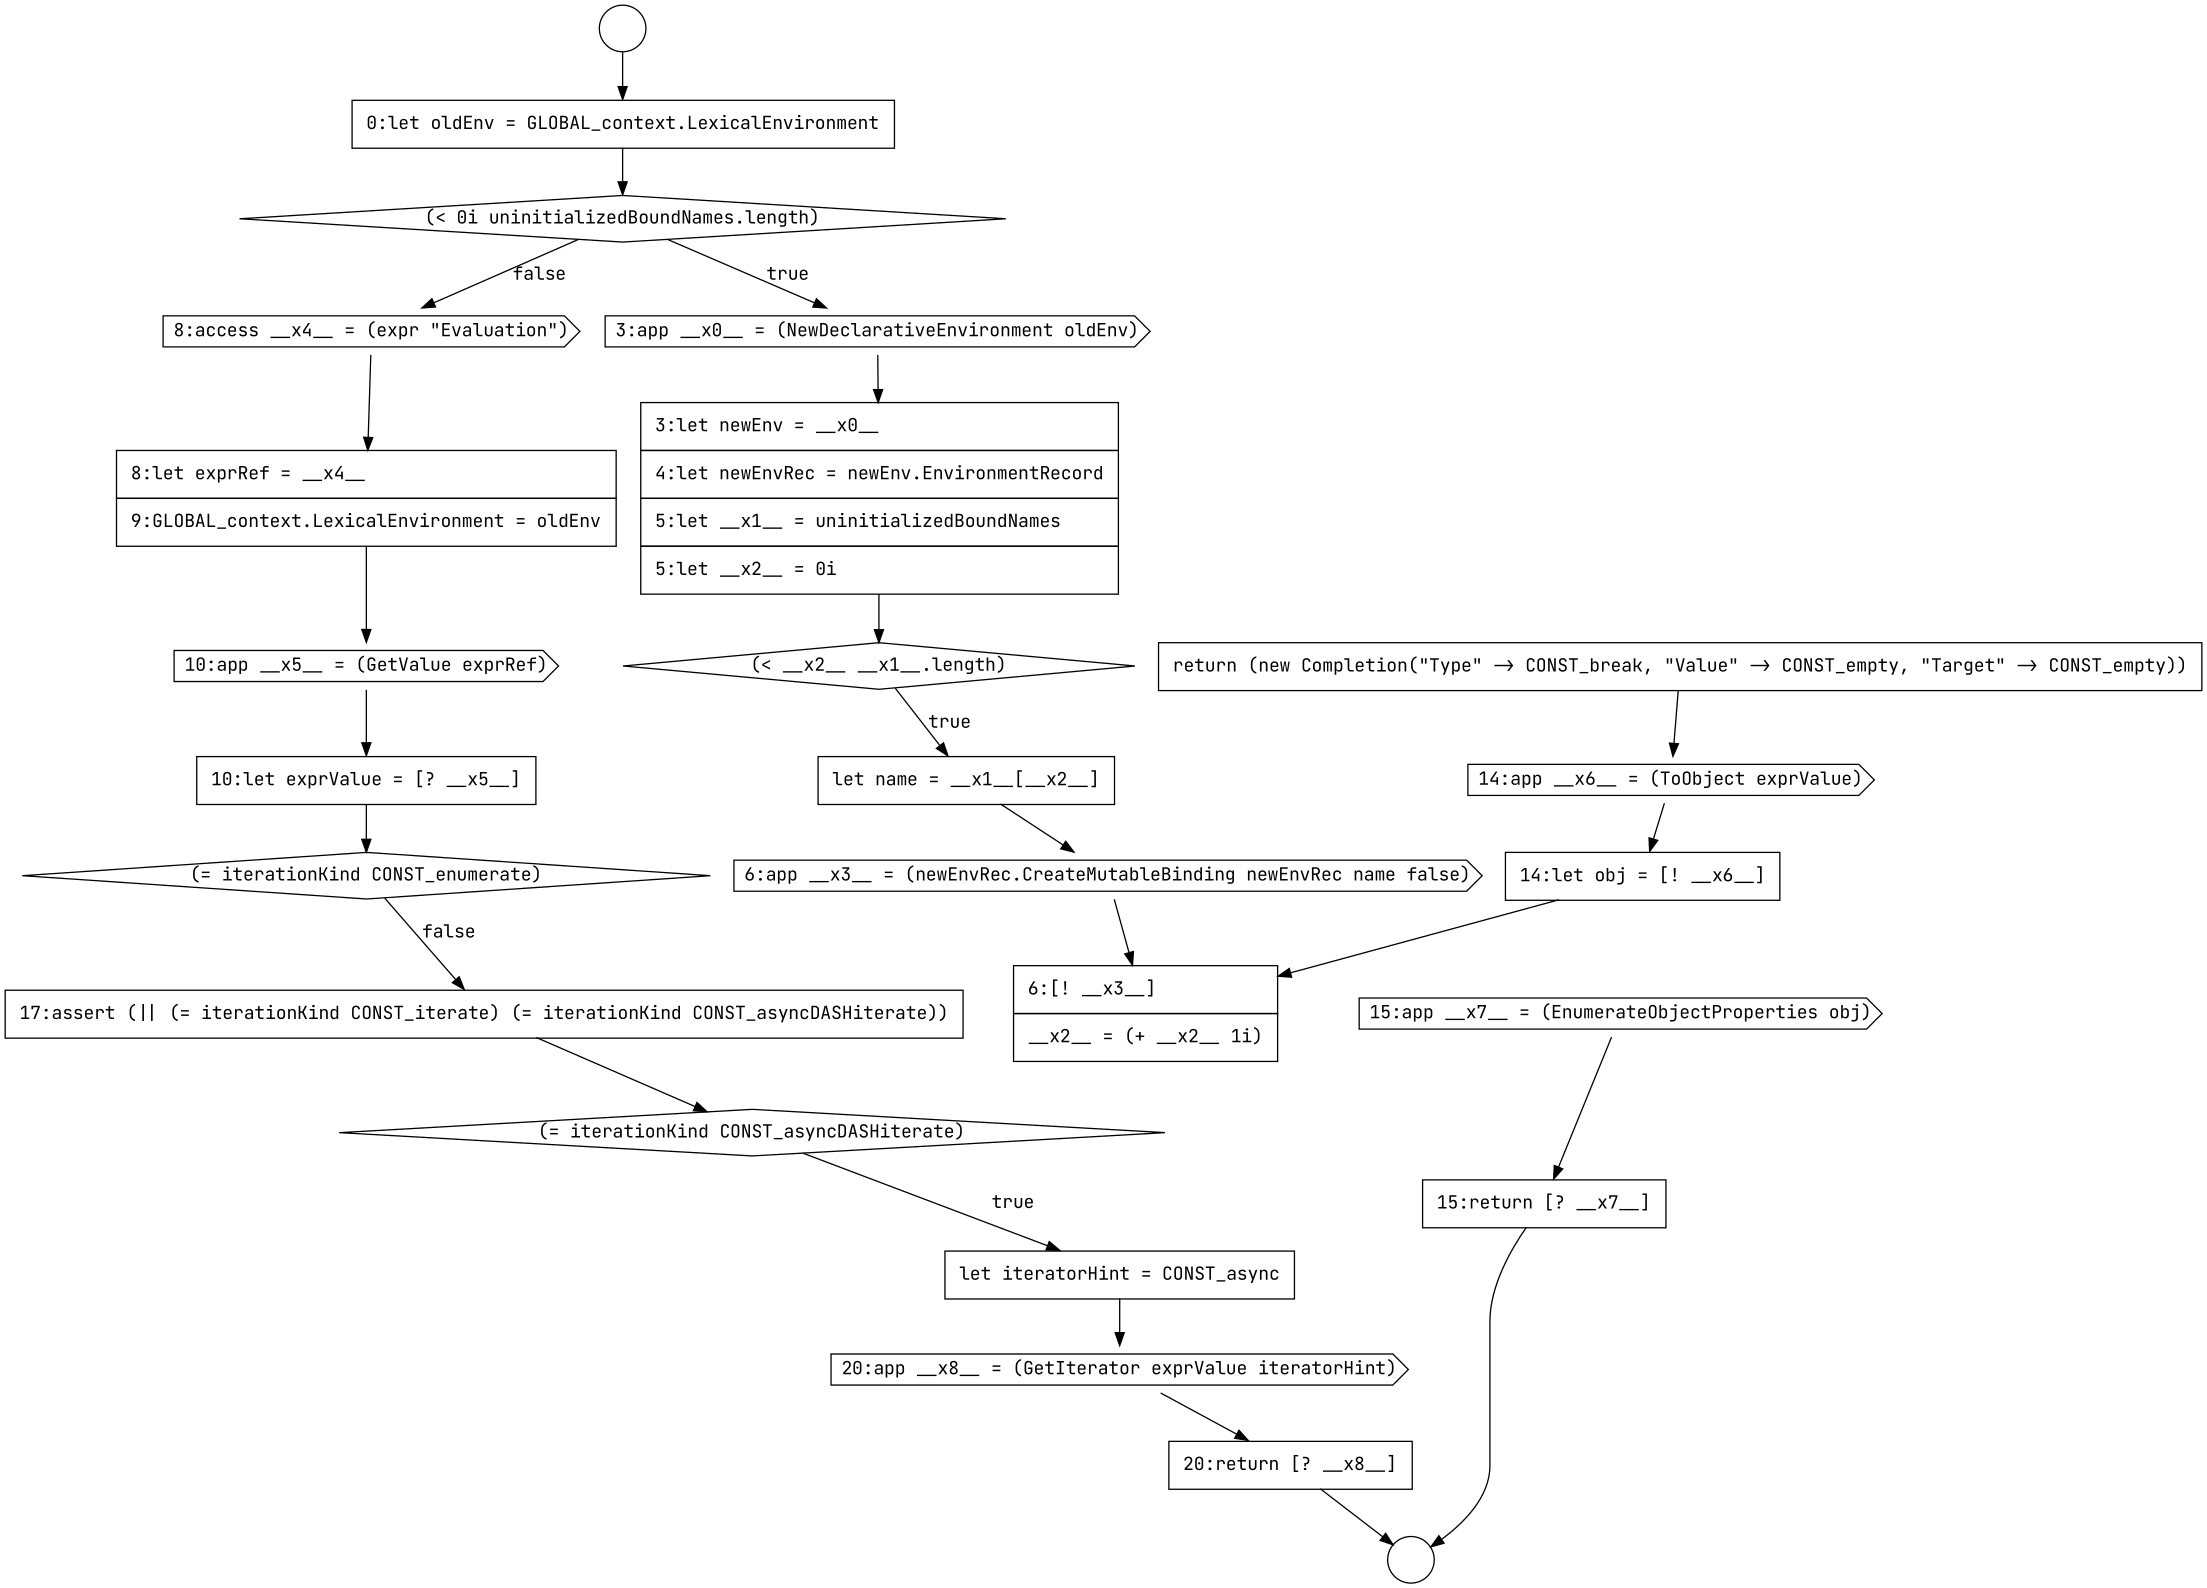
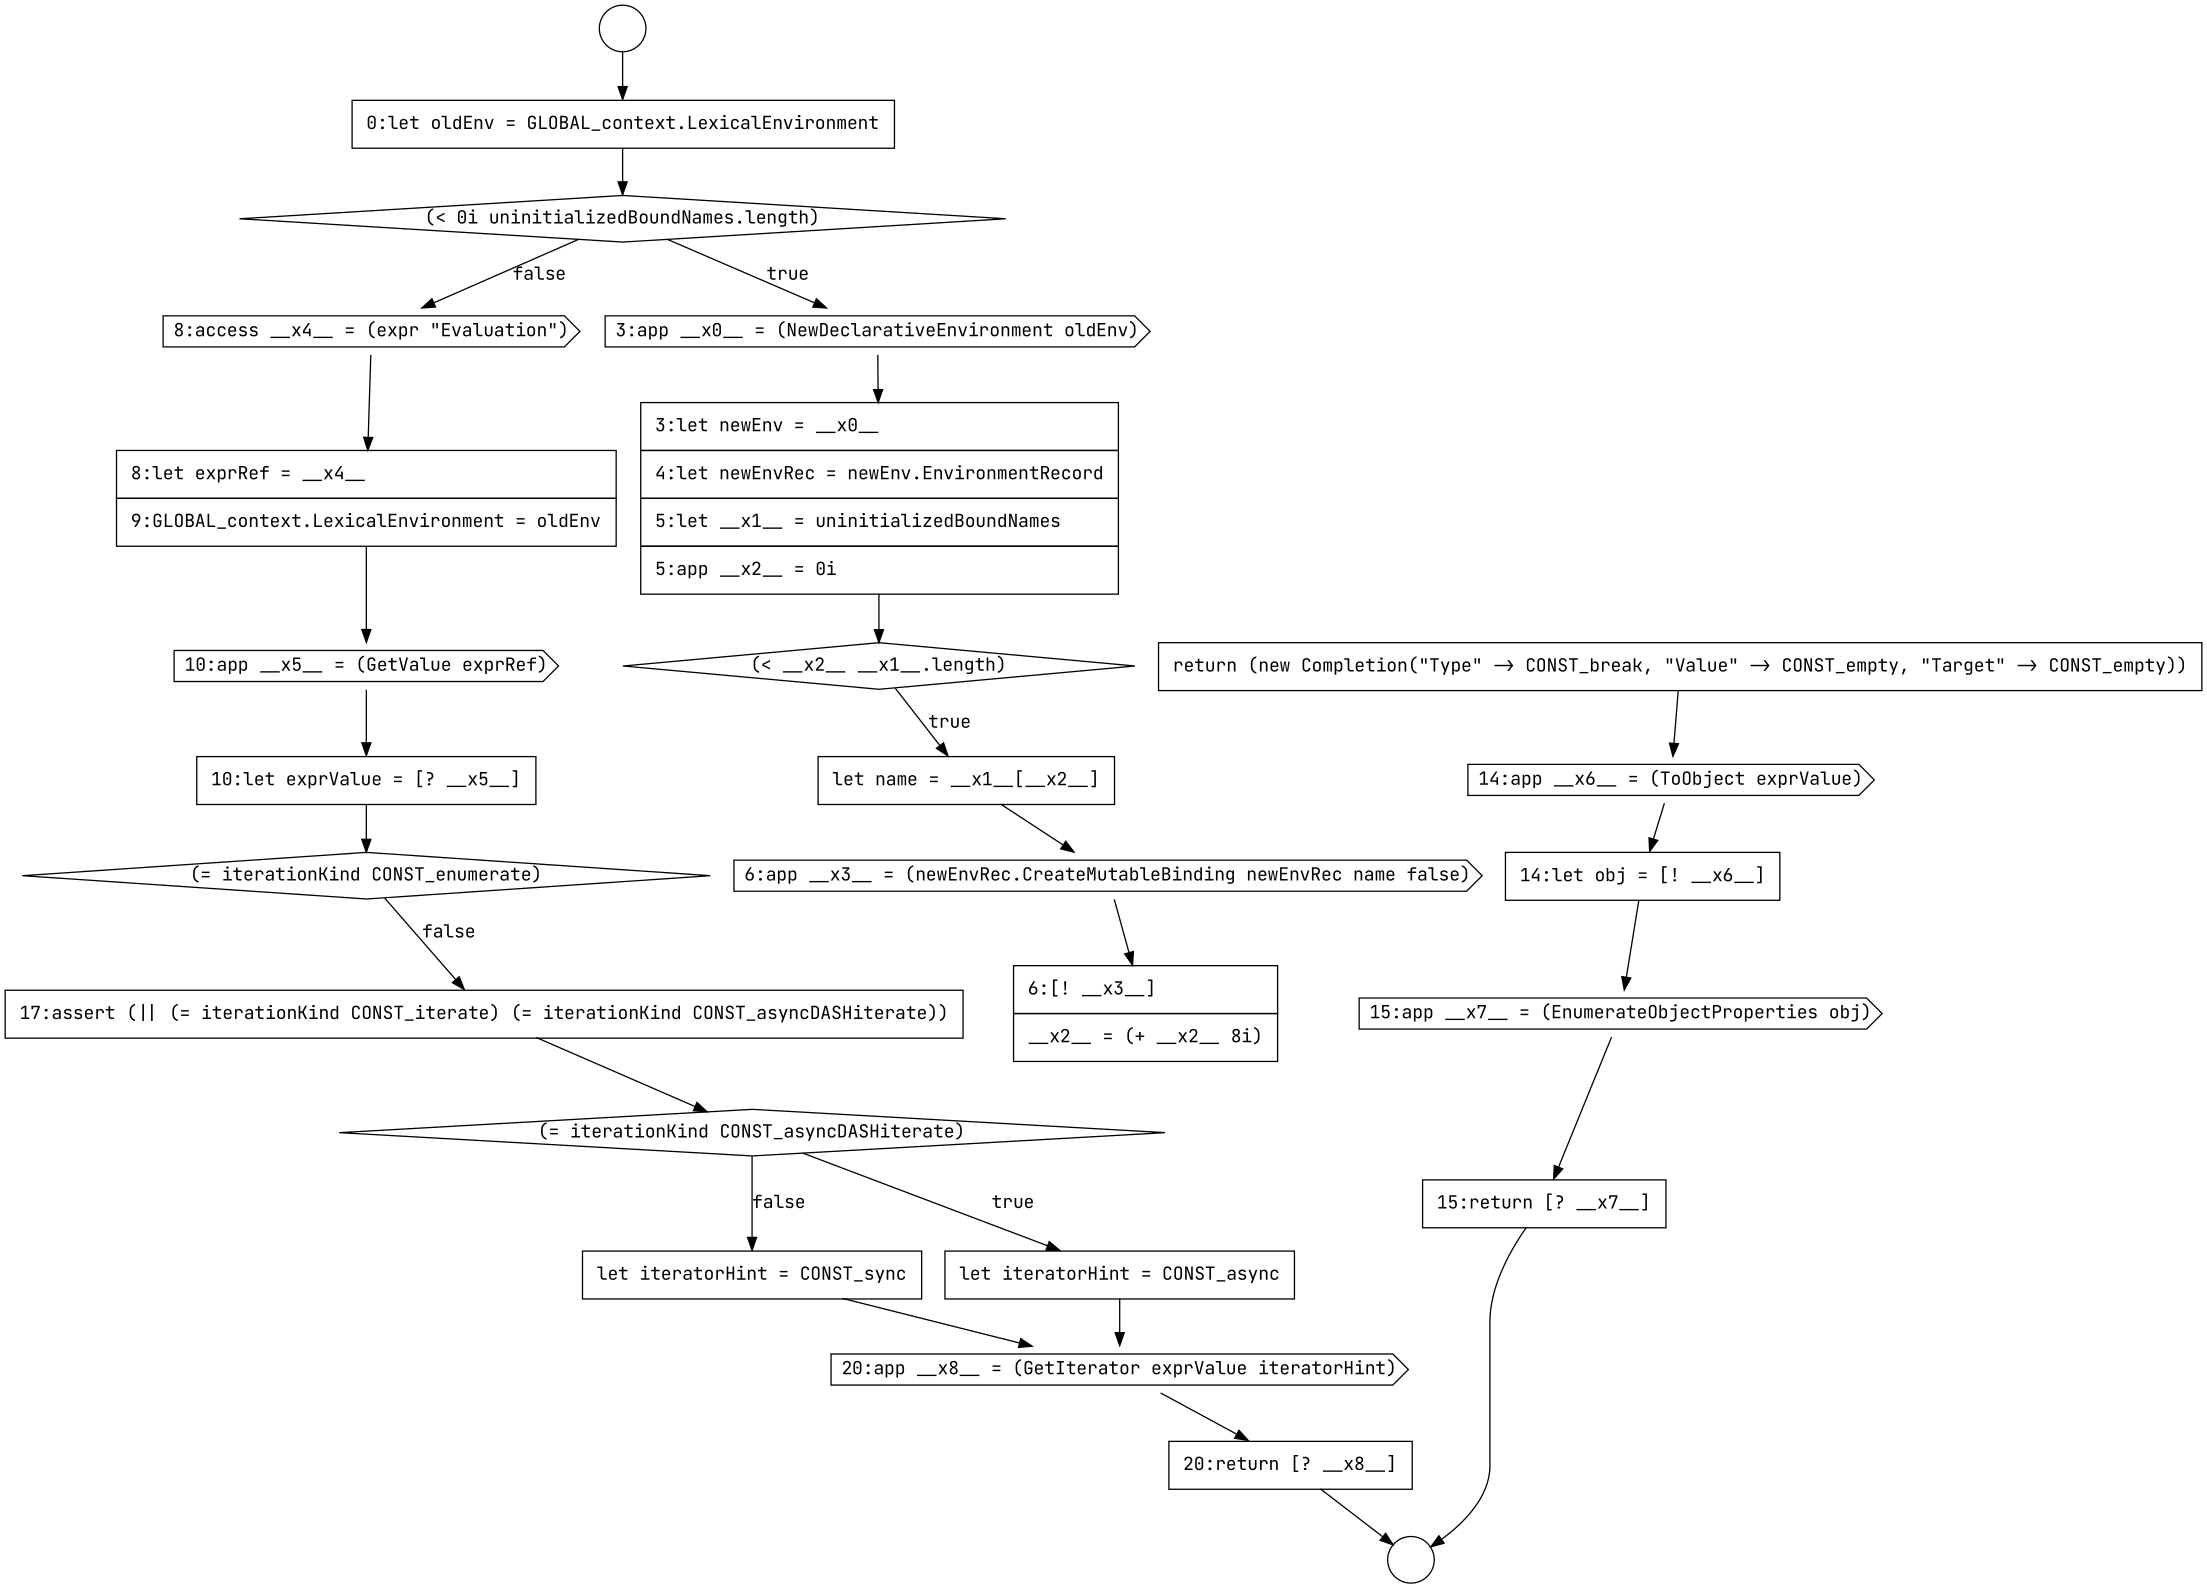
  digraph {
    fontname="JetBrains Mono"
    node [color=black fillcolor=white fontname="JetBrains Mono" shape=none style=filled]
    edge [color=black fontname="JetBrains Mono"]
-   n1 [label=<<font color="black">     <table border="0" cellborder="1" cellspacing="0" cellpadding="10">       <tr><td align="left">6:[! __x3__]</td></tr>       <tr><td align="left">__x2__ = (+ __x2__ 1i)</td></tr>     </table>   </font>> margin=0]
+   n1 [label=<<font color="black">     <table border="0" cellborder="1" cellspacing="0" cellpadding="10">       <tr><td align="left">6:[! __x3__]</td></tr>       <tr><td align="left">__x2__ = (+ __x2__ 8i)</td></tr>     </table>   </font>> margin=0]
    n2 [label=<<font color="black">(&lt; __x2__ __x1__.length)</font>> shape=diamond]
    n3 [label=<<font color="black">     <table border="0" cellborder="1" cellspacing="0" cellpadding="10">       <tr><td align="left">let name = __x1__[__x2__]</td></tr>     </table>   </font>> margin=0]
    n4 [label=<<font color="black">20:app __x8__ = (GetIterator exprValue iteratorHint)</font>> shape=cds]
    n5 [label=<<font color="black">     <table border="0" cellborder="1" cellspacing="0" cellpadding="10">       <tr><td align="left">20:return [? __x8__]</td></tr>     </table>   </font>> margin=0]
    n6 [label=" " shape=circle]
    n7 [label=<<font color="black">     <table border="0" cellborder="1" cellspacing="0" cellpadding="10">       <tr><td align="left">17:assert (|| (= iterationKind CONST_iterate) (= iterationKind CONST_asyncDASHiterate))</td></tr>     </table>   </font>> margin=0]
    n8 [label=<<font color="black">(= iterationKind CONST_asyncDASHiterate)</font>> shape=diamond]
+   n9 [label=<<font color="black">     <table border="0" cellborder="1" cellspacing="0" cellpadding="10">       <tr><td align="left">let iteratorHint = CONST_sync</td></tr>     </table>   </font>> margin=0]
    n10 [label=<<font color="black">     <table border="0" cellborder="1" cellspacing="0" cellpadding="10">       <tr><td align="left">let iteratorHint = CONST_async</td></tr>     </table>   </font>> margin=0]
-   n11 [label=<<font color="black">     <table border="0" cellborder="1" cellspacing="0" cellpadding="10">       <tr><td align="left">3:let newEnv = __x0__</td></tr>       <tr><td align="left">4:let newEnvRec = newEnv.EnvironmentRecord</td></tr>       <tr><td align="left">5:let __x1__ = uninitializedBoundNames</td></tr>       <tr><td align="left">5:let __x2__ = 0i</td></tr>     </table>   </font>> margin=0]
+   n11 [label=<<font color="black">     <table border="0" cellborder="1" cellspacing="0" cellpadding="10">       <tr><td align="left">3:let newEnv = __x0__</td></tr>       <tr><td align="left">4:let newEnvRec = newEnv.EnvironmentRecord</td></tr>       <tr><td align="left">5:let __x1__ = uninitializedBoundNames</td></tr>       <tr><td align="left">5:app __x2__ = 0i</td></tr>     </table>   </font>> margin=0]
    n12 [label=<<font color="black">10:app __x5__ = (GetValue exprRef)</font>> shape=cds]
    n13 [label=<<font color="black">     <table border="0" cellborder="1" cellspacing="0" cellpadding="10">       <tr><td align="left">10:let exprValue = [? __x5__]</td></tr>     </table>   </font>> margin=0]
    n14 [label=<<font color="black">(= iterationKind CONST_enumerate)</font>> shape=diamond]
    n15 [label=" " shape=circle]
    n16 [label=<<font color="black">     <table border="0" cellborder="1" cellspacing="0" cellpadding="10">       <tr><td align="left">0:let oldEnv = GLOBAL_context.LexicalEnvironment</td></tr>     </table>   </font>> margin=0]
    n17 [label=<<font color="black">(&lt; 0i uninitializedBoundNames.length)</font>> shape=diamond]
    n18 [label=<<font color="black">     <table border="0" cellborder="1" cellspacing="0" cellpadding="10">       <tr><td align="left">15:return [? __x7__]</td></tr>     </table>   </font>> margin=0]
    n19 [label=<<font color="black">3:app __x0__ = (NewDeclarativeEnvironment oldEnv)</font>> shape=cds]
    n20 [label=<<font color="black">     <table border="0" cellborder="1" cellspacing="0" cellpadding="10">       <tr><td align="left">14:let obj = [! __x6__]</td></tr>     </table>   </font>> margin=0]
    n21 [label=<<font color="black">15:app __x7__ = (EnumerateObjectProperties obj)</font>> shape=cds]
    n22 [label=<<font color="black">6:app __x3__ = (newEnvRec.CreateMutableBinding newEnvRec name false)</font>> shape=cds]
    n23 [label=<<font color="black">8:access __x4__ = (expr &quot;Evaluation&quot;)</font>> shape=cds]
    n24 [label=<<font color="black">     <table border="0" cellborder="1" cellspacing="0" cellpadding="10">       <tr><td align="left">8:let exprRef = __x4__</td></tr>       <tr><td align="left">9:GLOBAL_context.LexicalEnvironment = oldEnv</td></tr>     </table>   </font>> margin=0]
    n25 [label=<<font color="black">     <table border="0" cellborder="1" cellspacing="0" cellpadding="10">       <tr><td align="left">return (new Completion(&quot;Type&quot; -&gt; CONST_break, &quot;Value&quot; -&gt; CONST_empty, &quot;Target&quot; -&gt; CONST_empty))</td></tr>     </table>   </font>> margin=0]
    n26 [label=<<font color="black">14:app __x6__ = (ToObject exprValue)</font>> shape=cds]
    n2 -> n3 [label=<<font color="black">true</font>>]
    n3 -> n22
    n4 -> n5
    n5 -> n6
    n7 -> n8
+   n8 -> n9 [label=<<font color="black">false</font>>]
    n8 -> n10 [label=<<font color="black">true</font>>]
+   n9 -> n4
    n10 -> n4
    n11 -> n2
    n12 -> n13
    n13 -> n14
    n14 -> n7 [label=<<font color="black">false</font>>]
    n15 -> n16
    n16 -> n17
    n17 -> n19 [label=<<font color="black">true</font>>]
    n17 -> n23 [label=<<font color="black">false</font>>]
    n18 -> n6
    n19 -> n11
-   n20 -> n1
+   n20 -> n21
    n21 -> n18
    n22 -> n1
    n23 -> n24
    n24 -> n12
    n25 -> n26
    n26 -> n20
  }
